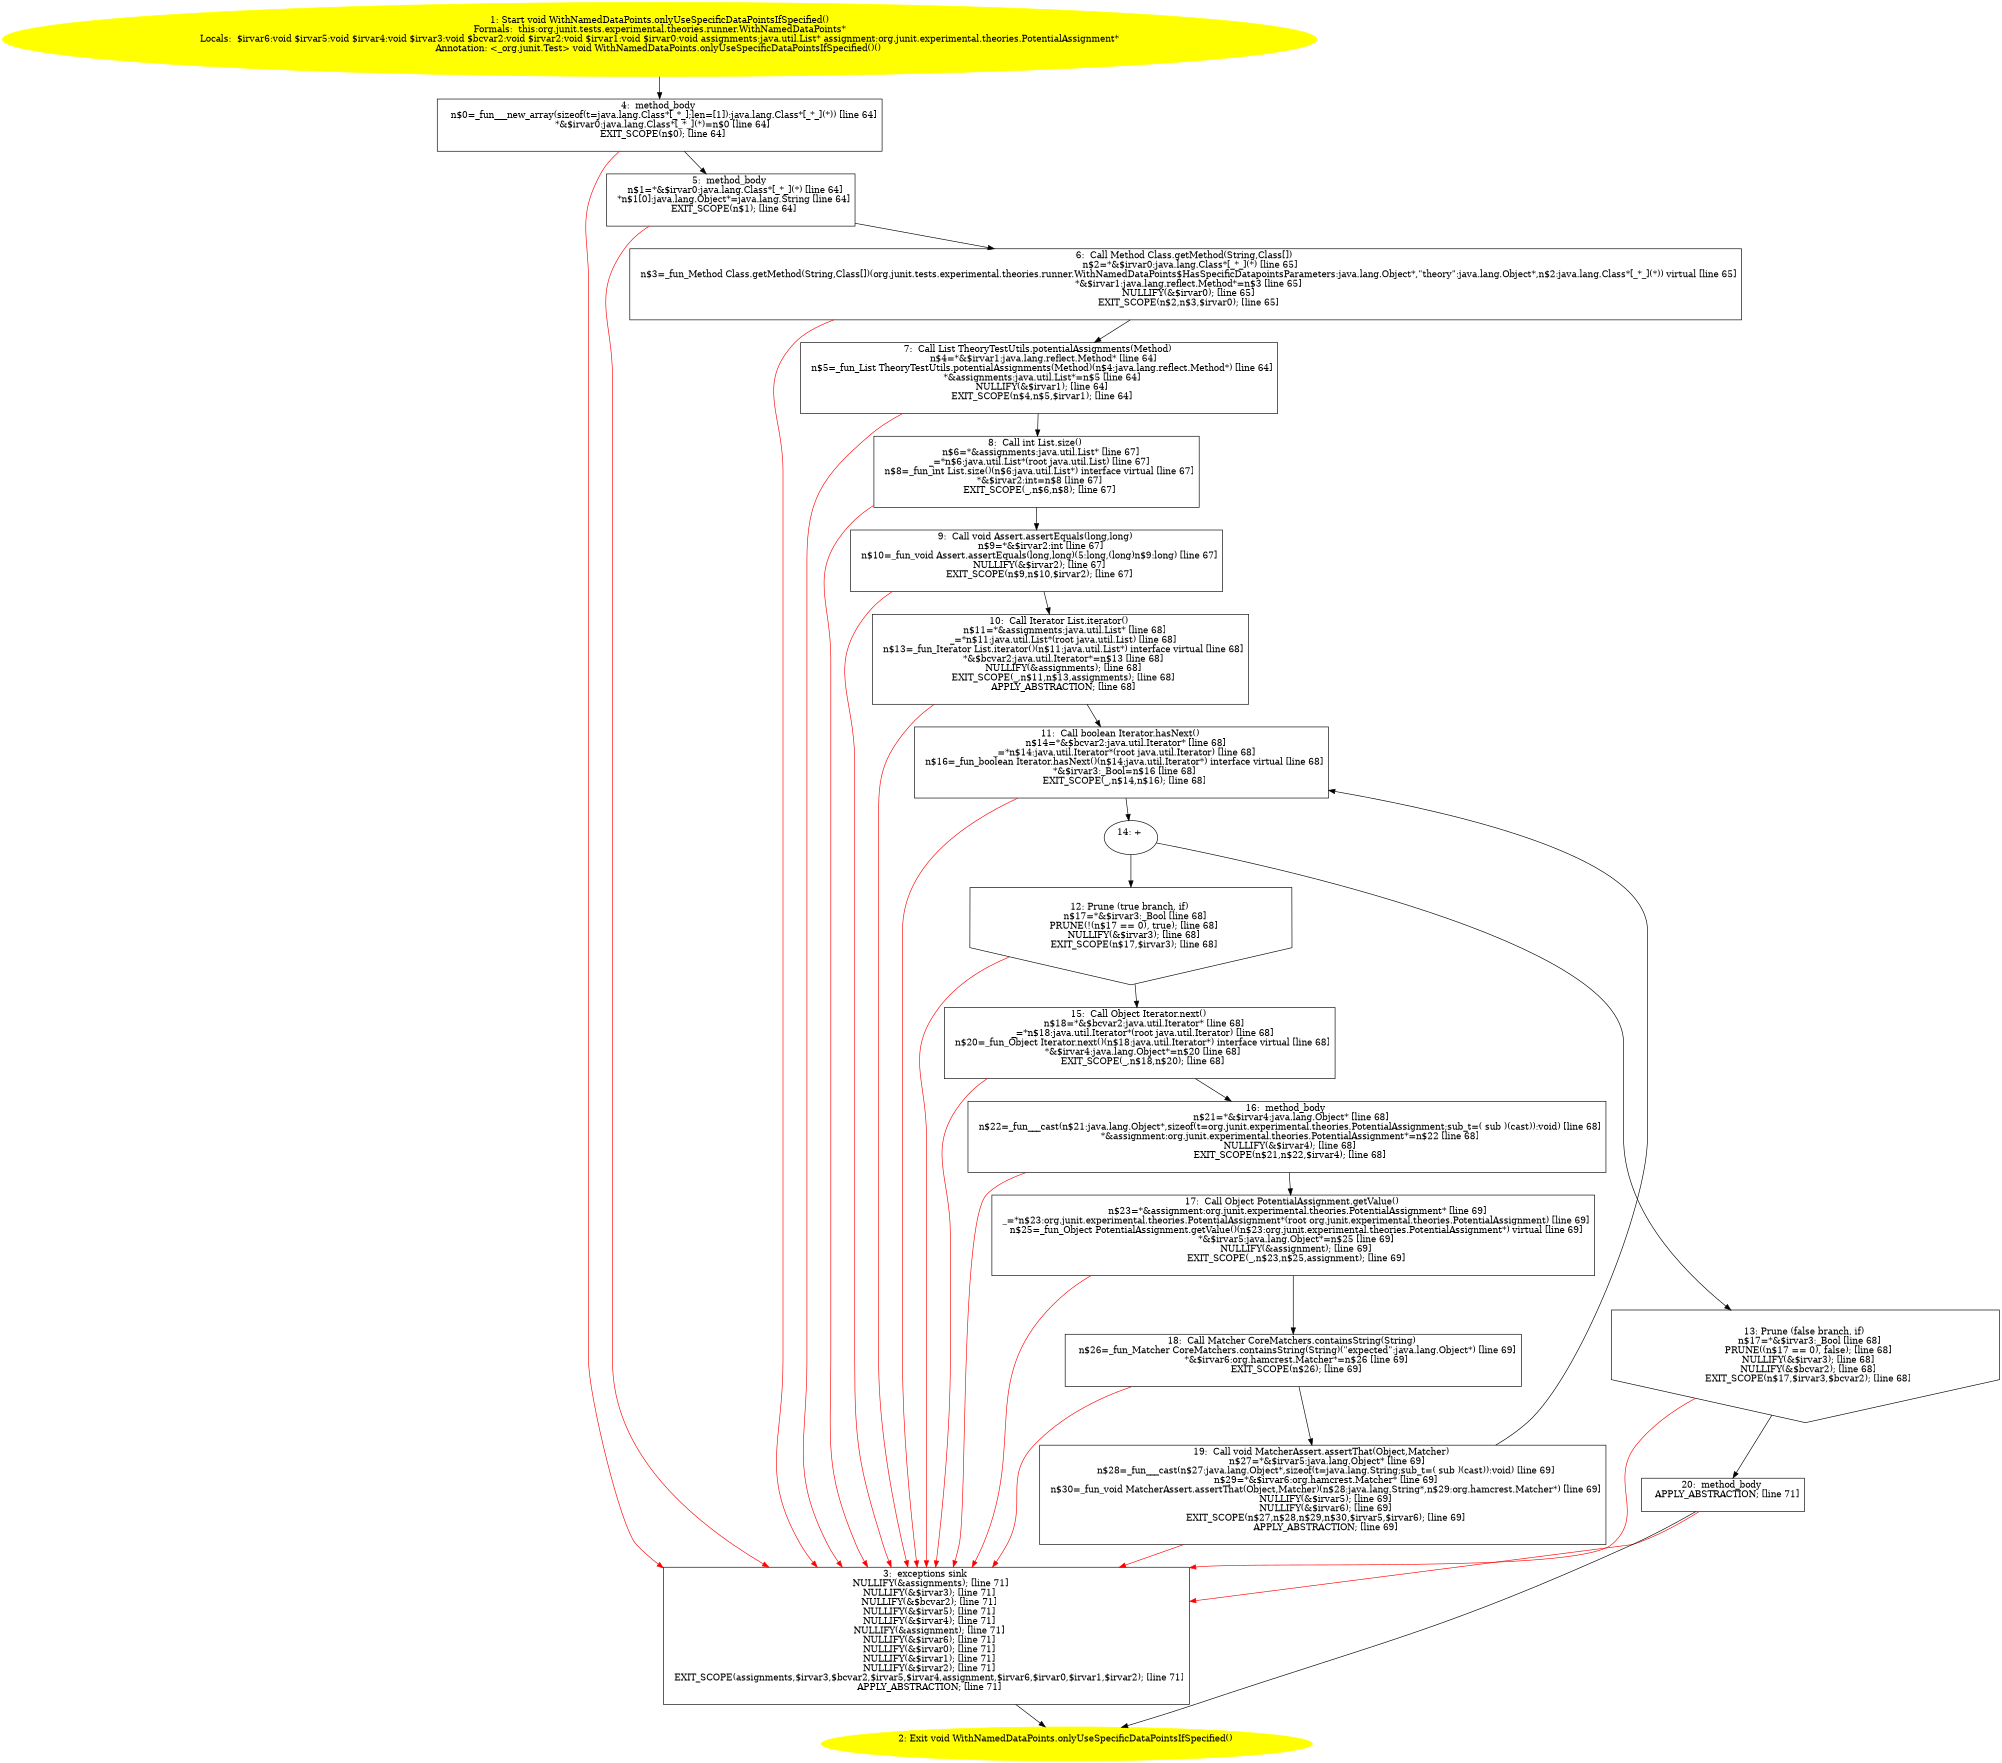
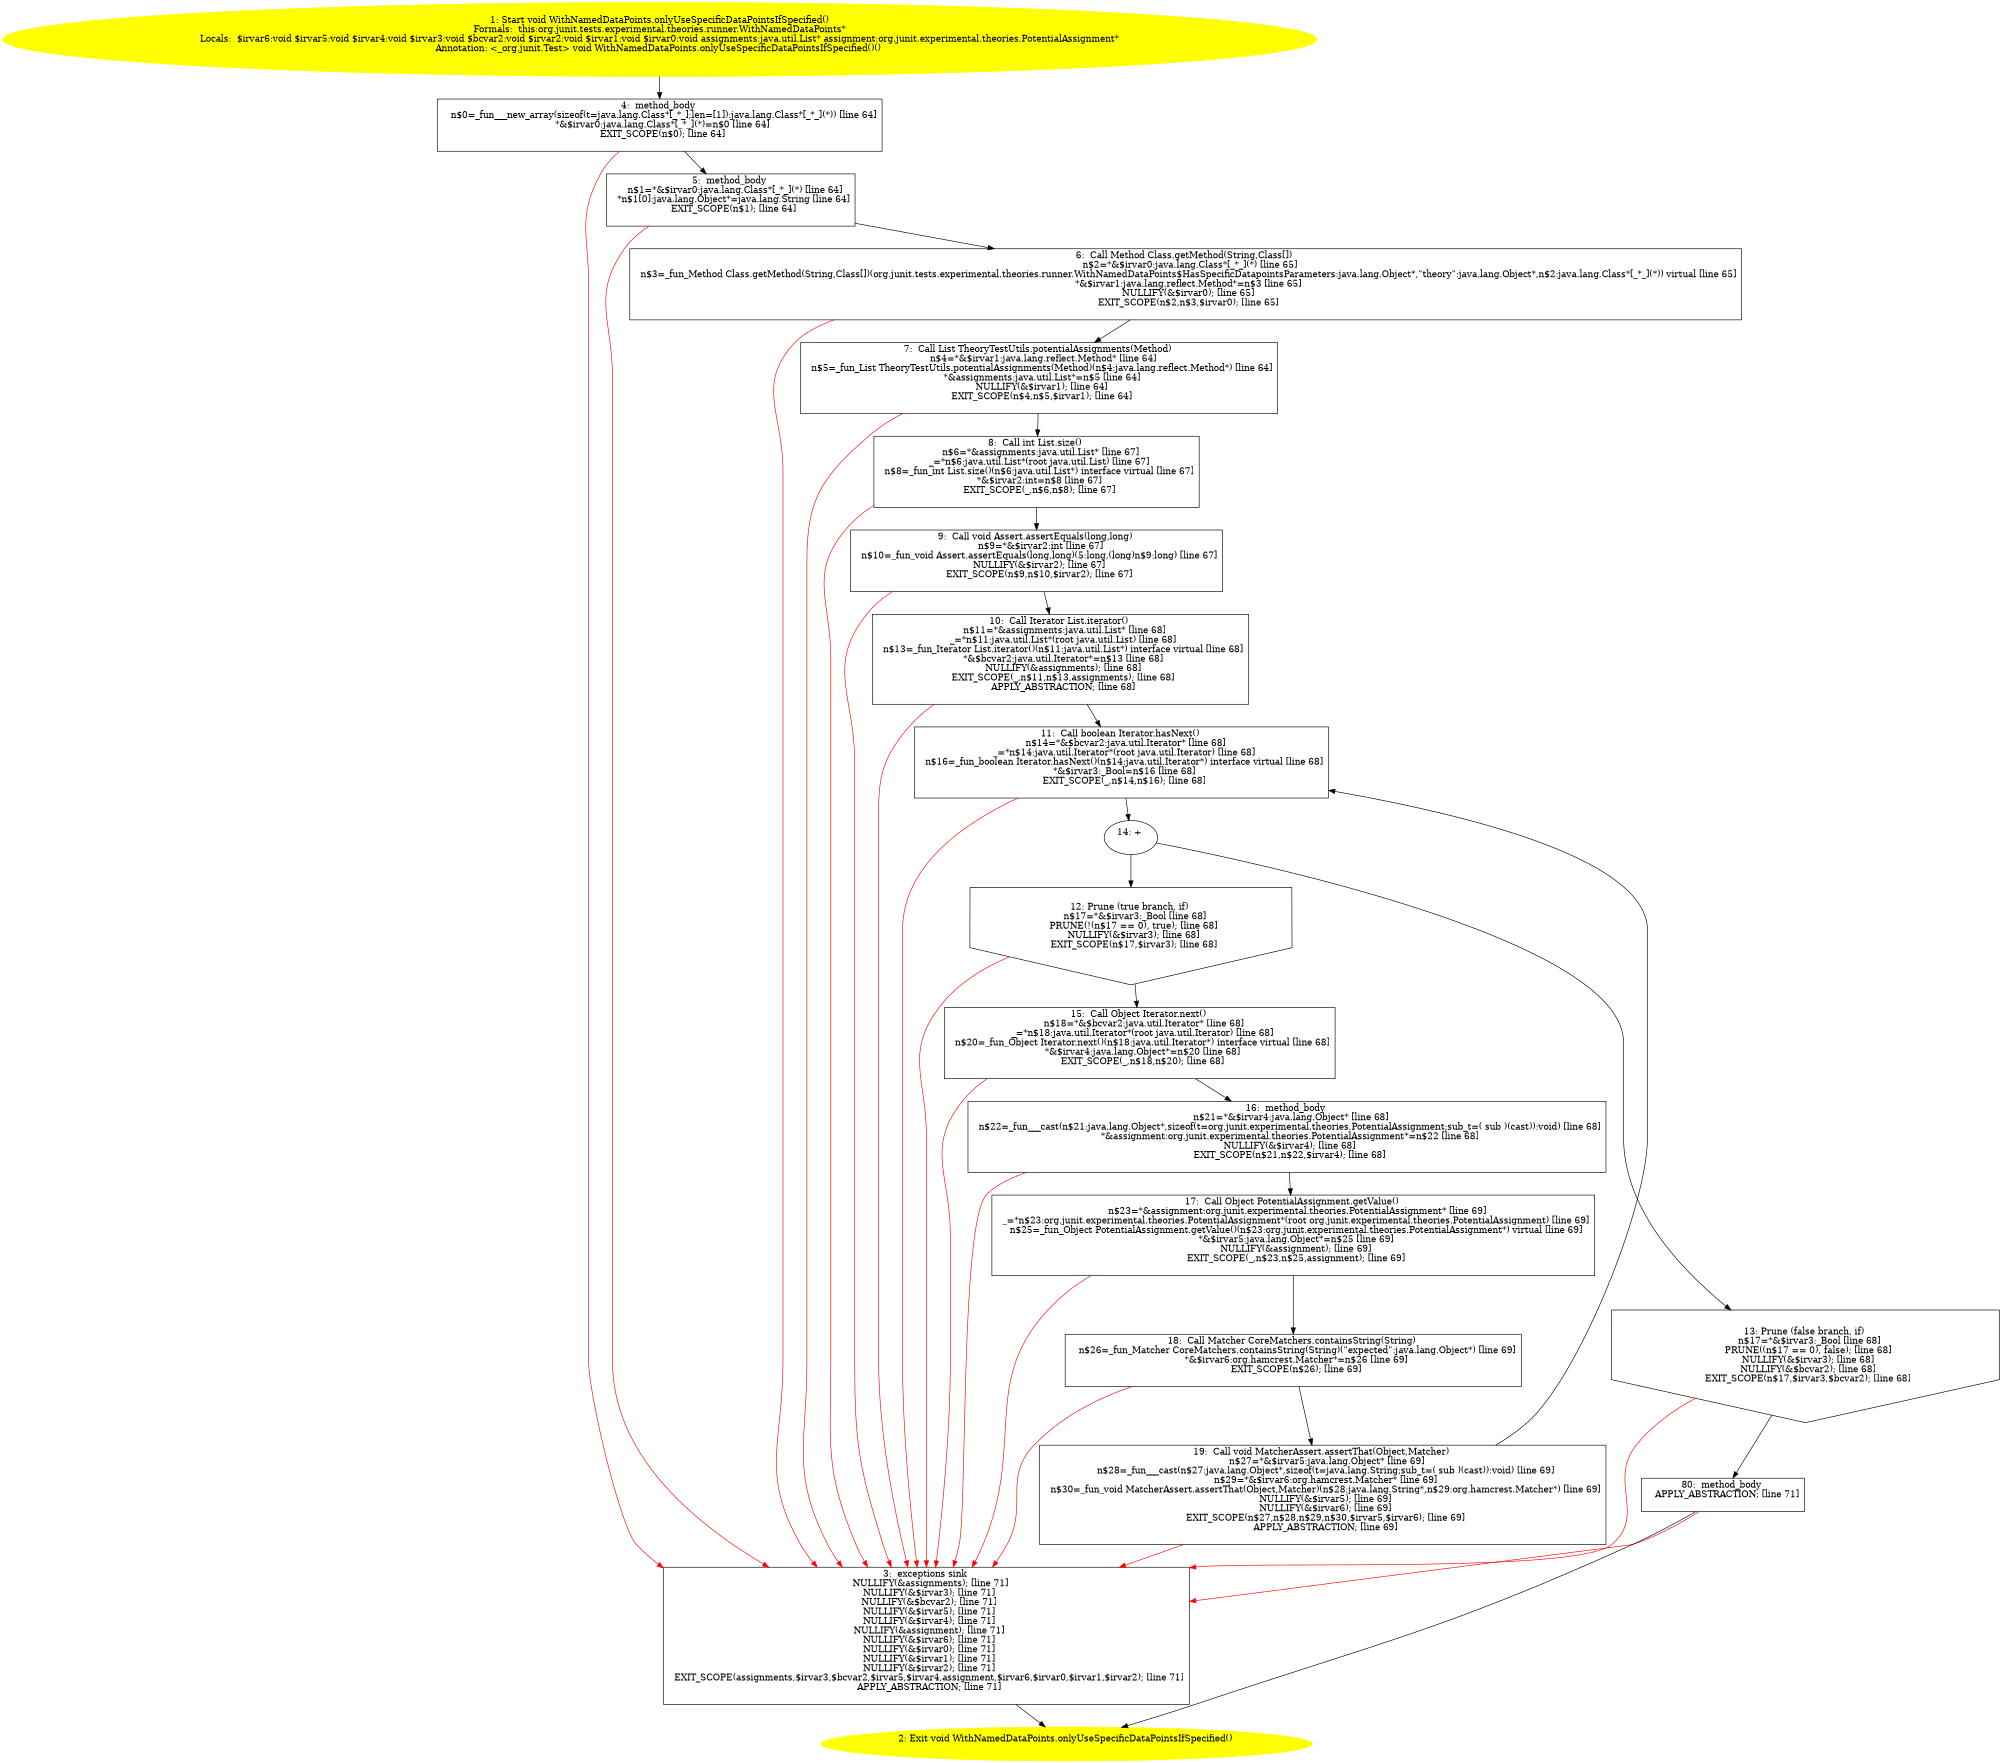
  digraph {
    node [shape=box]
    n1 [color=yellow label="1: Start void WithNamedDataPoints.onlyUseSpecificDataPointsIfSpecified()\nFormals:  this:org.junit.tests.experimental.theories.runner.WithNamedDataPoints*\nLocals:  $irvar6:void $irvar5:void $irvar4:void $irvar3:void $bcvar2:void $irvar2:void $irvar1:void $irvar0:void assignments:java.util.List* assignment:org.junit.experimental.theories.PotentialAssignment*\nAnnotation: <_org.junit.Test> void WithNamedDataPoints.onlyUseSpecificDataPointsIfSpecified()() \n  " style=filled shape=""]
    n2 [label="4:  method_body \n   n$0=_fun___new_array(sizeof(t=java.lang.Class*[_*_];len=[1]):java.lang.Class*[_*_](*)) [line 64]\n  *&$irvar0:java.lang.Class*[_*_](*)=n$0 [line 64]\n  EXIT_SCOPE(n$0); [line 64]\n "]
    n3 [label="3:  exceptions sink \n   NULLIFY(&assignments); [line 71]\n  NULLIFY(&$irvar3); [line 71]\n  NULLIFY(&$bcvar2); [line 71]\n  NULLIFY(&$irvar5); [line 71]\n  NULLIFY(&$irvar4); [line 71]\n  NULLIFY(&assignment); [line 71]\n  NULLIFY(&$irvar6); [line 71]\n  NULLIFY(&$irvar0); [line 71]\n  NULLIFY(&$irvar1); [line 71]\n  NULLIFY(&$irvar2); [line 71]\n  EXIT_SCOPE(assignments,$irvar3,$bcvar2,$irvar5,$irvar4,assignment,$irvar6,$irvar0,$irvar1,$irvar2); [line 71]\n  APPLY_ABSTRACTION; [line 71]\n "]
    n4 [label="5:  method_body \n   n$1=*&$irvar0:java.lang.Class*[_*_](*) [line 64]\n  *n$1[0]:java.lang.Object*=java.lang.String [line 64]\n  EXIT_SCOPE(n$1); [line 64]\n "]
    n5 [color=yellow label="2: Exit void WithNamedDataPoints.onlyUseSpecificDataPointsIfSpecified() \n  " style=filled shape=""]
    n6 [label="6:  Call Method Class.getMethod(String,Class[]) \n   n$2=*&$irvar0:java.lang.Class*[_*_](*) [line 65]\n  n$3=_fun_Method Class.getMethod(String,Class[])(org.junit.tests.experimental.theories.runner.WithNamedDataPoints$HasSpecificDatapointsParameters:java.lang.Object*,\"theory\":java.lang.Object*,n$2:java.lang.Class*[_*_](*)) virtual [line 65]\n  *&$irvar1:java.lang.reflect.Method*=n$3 [line 65]\n  NULLIFY(&$irvar0); [line 65]\n  EXIT_SCOPE(n$2,n$3,$irvar0); [line 65]\n "]
    n7 [label="7:  Call List TheoryTestUtils.potentialAssignments(Method) \n   n$4=*&$irvar1:java.lang.reflect.Method* [line 64]\n  n$5=_fun_List TheoryTestUtils.potentialAssignments(Method)(n$4:java.lang.reflect.Method*) [line 64]\n  *&assignments:java.util.List*=n$5 [line 64]\n  NULLIFY(&$irvar1); [line 64]\n  EXIT_SCOPE(n$4,n$5,$irvar1); [line 64]\n "]
    n8 [label="8:  Call int List.size() \n   n$6=*&assignments:java.util.List* [line 67]\n  _=*n$6:java.util.List*(root java.util.List) [line 67]\n  n$8=_fun_int List.size()(n$6:java.util.List*) interface virtual [line 67]\n  *&$irvar2:int=n$8 [line 67]\n  EXIT_SCOPE(_,n$6,n$8); [line 67]\n "]
    n9 [label="9:  Call void Assert.assertEquals(long,long) \n   n$9=*&$irvar2:int [line 67]\n  n$10=_fun_void Assert.assertEquals(long,long)(5:long,(long)n$9:long) [line 67]\n  NULLIFY(&$irvar2); [line 67]\n  EXIT_SCOPE(n$9,n$10,$irvar2); [line 67]\n "]
    n10 [label="10:  Call Iterator List.iterator() \n   n$11=*&assignments:java.util.List* [line 68]\n  _=*n$11:java.util.List*(root java.util.List) [line 68]\n  n$13=_fun_Iterator List.iterator()(n$11:java.util.List*) interface virtual [line 68]\n  *&$bcvar2:java.util.Iterator*=n$13 [line 68]\n  NULLIFY(&assignments); [line 68]\n  EXIT_SCOPE(_,n$11,n$13,assignments); [line 68]\n  APPLY_ABSTRACTION; [line 68]\n "]
    n11 [label="11:  Call boolean Iterator.hasNext() \n   n$14=*&$bcvar2:java.util.Iterator* [line 68]\n  _=*n$14:java.util.Iterator*(root java.util.Iterator) [line 68]\n  n$16=_fun_boolean Iterator.hasNext()(n$14:java.util.Iterator*) interface virtual [line 68]\n  *&$irvar3:_Bool=n$16 [line 68]\n  EXIT_SCOPE(_,n$14,n$16); [line 68]\n "]
    n12 [label="14: + \n  " shape=""]
    n13 [label="12: Prune (true branch, if) \n   n$17=*&$irvar3:_Bool [line 68]\n  PRUNE(!(n$17 == 0), true); [line 68]\n  NULLIFY(&$irvar3); [line 68]\n  EXIT_SCOPE(n$17,$irvar3); [line 68]\n " shape=invhouse]
    n14 [label="13: Prune (false branch, if) \n   n$17=*&$irvar3:_Bool [line 68]\n  PRUNE((n$17 == 0), false); [line 68]\n  NULLIFY(&$irvar3); [line 68]\n  NULLIFY(&$bcvar2); [line 68]\n  EXIT_SCOPE(n$17,$irvar3,$bcvar2); [line 68]\n " shape=invhouse]
    n15 [label="15:  Call Object Iterator.next() \n   n$18=*&$bcvar2:java.util.Iterator* [line 68]\n  _=*n$18:java.util.Iterator*(root java.util.Iterator) [line 68]\n  n$20=_fun_Object Iterator.next()(n$18:java.util.Iterator*) interface virtual [line 68]\n  *&$irvar4:java.lang.Object*=n$20 [line 68]\n  EXIT_SCOPE(_,n$18,n$20); [line 68]\n "]
    n16 [label="16:  method_body \n   n$21=*&$irvar4:java.lang.Object* [line 68]\n  n$22=_fun___cast(n$21:java.lang.Object*,sizeof(t=org.junit.experimental.theories.PotentialAssignment;sub_t=( sub )(cast)):void) [line 68]\n  *&assignment:org.junit.experimental.theories.PotentialAssignment*=n$22 [line 68]\n  NULLIFY(&$irvar4); [line 68]\n  EXIT_SCOPE(n$21,n$22,$irvar4); [line 68]\n "]
-   n17 [label="20:  method_body \n   APPLY_ABSTRACTION; [line 71]\n "]
+   n17 [label="80:  method_body \n   APPLY_ABSTRACTION; [line 71]\n "]
    n18 [label="17:  Call Object PotentialAssignment.getValue() \n   n$23=*&assignment:org.junit.experimental.theories.PotentialAssignment* [line 69]\n  _=*n$23:org.junit.experimental.theories.PotentialAssignment*(root org.junit.experimental.theories.PotentialAssignment) [line 69]\n  n$25=_fun_Object PotentialAssignment.getValue()(n$23:org.junit.experimental.theories.PotentialAssignment*) virtual [line 69]\n  *&$irvar5:java.lang.Object*=n$25 [line 69]\n  NULLIFY(&assignment); [line 69]\n  EXIT_SCOPE(_,n$23,n$25,assignment); [line 69]\n "]
    n19 [label="18:  Call Matcher CoreMatchers.containsString(String) \n   n$26=_fun_Matcher CoreMatchers.containsString(String)(\"expected\":java.lang.Object*) [line 69]\n  *&$irvar6:org.hamcrest.Matcher*=n$26 [line 69]\n  EXIT_SCOPE(n$26); [line 69]\n "]
    n20 [label="19:  Call void MatcherAssert.assertThat(Object,Matcher) \n   n$27=*&$irvar5:java.lang.Object* [line 69]\n  n$28=_fun___cast(n$27:java.lang.Object*,sizeof(t=java.lang.String;sub_t=( sub )(cast)):void) [line 69]\n  n$29=*&$irvar6:org.hamcrest.Matcher* [line 69]\n  n$30=_fun_void MatcherAssert.assertThat(Object,Matcher)(n$28:java.lang.String*,n$29:org.hamcrest.Matcher*) [line 69]\n  NULLIFY(&$irvar5); [line 69]\n  NULLIFY(&$irvar6); [line 69]\n  EXIT_SCOPE(n$27,n$28,n$29,n$30,$irvar5,$irvar6); [line 69]\n  APPLY_ABSTRACTION; [line 69]\n "]
    n1 -> n2
    n2 -> n3 [color=red]
    n2 -> n4
    n3 -> n5
    n4 -> n3 [color=red]
    n4 -> n6
    n6 -> n3 [color=red]
    n6 -> n7
    n7 -> n3 [color=red]
    n7 -> n8
    n8 -> n3 [color=red]
    n8 -> n9
    n9 -> n3 [color=red]
    n9 -> n10
    n10 -> n3 [color=red]
    n10 -> n11
    n11 -> n3 [color=red]
    n11 -> n12
    n12 -> n13
    n12 -> n14
    n13 -> n3 [color=red]
    n13 -> n15
    n14 -> n3 [color=red]
    n14 -> n17
    n15 -> n3 [color=red]
    n15 -> n16
    n16 -> n3 [color=red]
    n16 -> n18
    n17 -> n3 [color=red]
    n17 -> n5
    n18 -> n3 [color=red]
    n18 -> n19
    n19 -> n3 [color=red]
    n19 -> n20
    n20 -> n3 [color=red]
    n20 -> n11
  }
